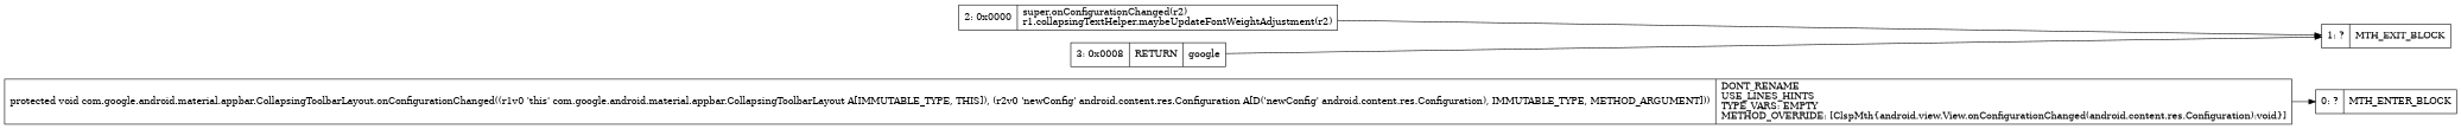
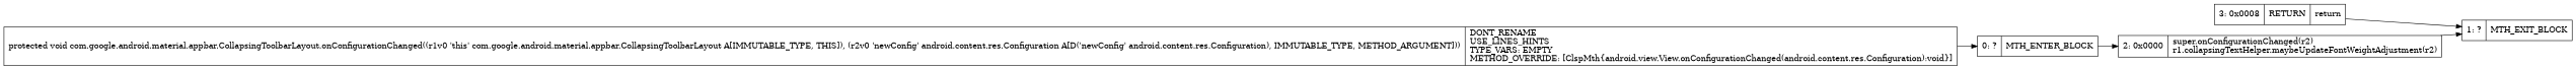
  digraph {
    rankdir=LR
    node [shape=record]
    n1 [label="{0\:\ ?|MTH_ENTER_BLOCK\l}"]
    n2 [label="{2\:\ 0x0000|super.onConfigurationChanged(r2)\lr1.collapsingTextHelper.maybeUpdateFontWeightAdjustment(r2)\l}"]
    n3 [label="{1\:\ ?|MTH_EXIT_BLOCK\l}"]
-   n4 [label="{3\:\ 0x0008|RETURN\l|google\l}"]
+   n4 [label="{3\:\ 0x0008|RETURN\l|return\l}"]
    n5 [label="{protected void com.google.android.material.appbar.CollapsingToolbarLayout.onConfigurationChanged((r1v0 'this' com.google.android.material.appbar.CollapsingToolbarLayout A[IMMUTABLE_TYPE, THIS]), (r2v0 'newConfig' android.content.res.Configuration A[D('newConfig' android.content.res.Configuration), IMMUTABLE_TYPE, METHOD_ARGUMENT]))  | DONT_RENAME\lUSE_LINES_HINTS\lTYPE_VARS: EMPTY\lMETHOD_OVERRIDE: [ClspMth\{android.view.View.onConfigurationChanged(android.content.res.Configuration):void\}]\l}"]
+   n1 -> n2
    n2 -> n3
    n4 -> n3
    n5 -> n1
  }
